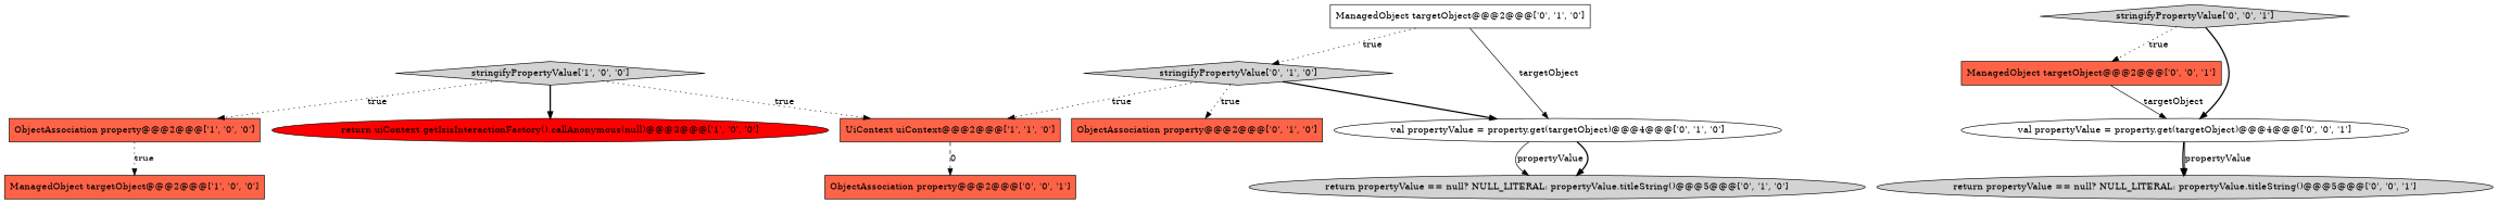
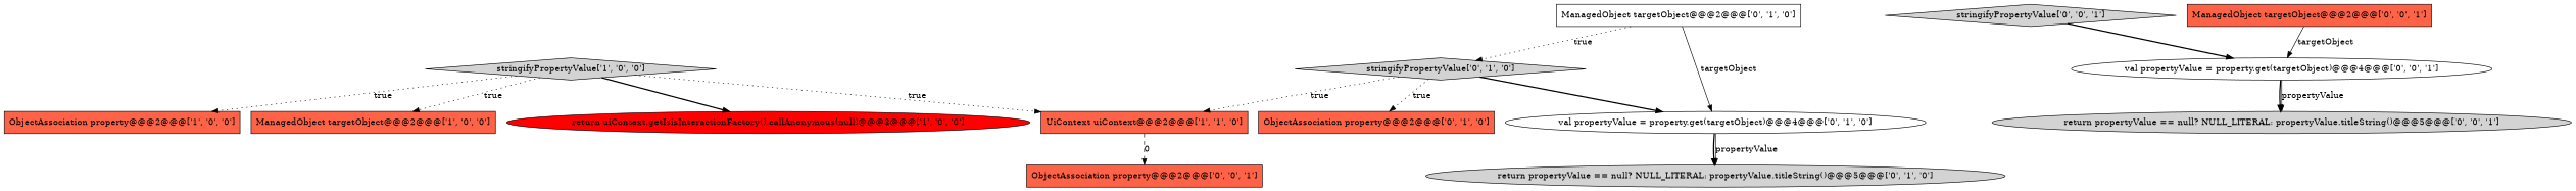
  digraph {
    node [fillcolor=tomato shape=box style=filled]
    edge [style=dotted]
    n1 [label="ObjectAssociation property@@@2@@@['0', '1', '0']"]
    n2 [fillcolor=lightgray label="stringifyPropertyValue['0', '0', '1']" shape=diamond]
    n3 [label="ManagedObject targetObject@@@2@@@['0', '0', '1']"]
    n4 [fillcolor=white label="val propertyValue = property.get(targetObject)@@@4@@@['0', '0', '1']" shape=ellipse]
    n5 [label="ObjectAssociation property@@@2@@@['0', '0', '1']"]
    n6 [fillcolor=lightgray label="return propertyValue == null? NULL_LITERAL: propertyValue.titleString()@@@5@@@['0', '0', '1']" shape=ellipse]
    n7 [fillcolor=lightgray label="stringifyPropertyValue['1', '0', '0']" shape=diamond]
    n8 [label="ObjectAssociation property@@@2@@@['1', '0', '0']"]
    n9 [label="ManagedObject targetObject@@@2@@@['1', '0', '0']"]
    n10 [fillcolor=red label="return uiContext.getIsisInteractionFactory().callAnonymous(null)@@@3@@@['1', '0', '0']" shape=ellipse]
    n11 [label="UiContext uiContext@@@2@@@['1', '1', '0']"]
    n12 [fillcolor=white label="val propertyValue = property.get(targetObject)@@@4@@@['0', '1', '0']" shape=ellipse]
    n13 [fillcolor=lightgray label="return propertyValue == null? NULL_LITERAL: propertyValue.titleString()@@@5@@@['0', '1', '0']" shape=ellipse]
    n14 [fillcolor=white label="ManagedObject targetObject@@@2@@@['0', '1', '0']"]
    n15 [fillcolor=lightgray label="stringifyPropertyValue['0', '1', '0']" shape=diamond]
-   n2 -> n3 [label=true]
    n2 -> n4 [style=bold]
    n3 -> n4 [label=targetObject style=solid]
    n4 -> n6 [style=bold]
    n4 -> n6 [label=propertyValue style=solid]
    n7 -> n8 [label=true]
-   n8 -> n9 [label=true]
+   n7 -> n9 [label=true]
    n7 -> n10 [style=bold]
    n7 -> n11 [label=true]
    n11 -> n5 [label=0 style=dashed]
    n12 -> n13 [style=bold]
    n12 -> n13 [label=propertyValue style=solid]
    n14 -> n12 [label=targetObject style=solid]
    n14 -> n15 [label=true]
    n15 -> n1 [label=true]
    n15 -> n11 [label=true]
    n15 -> n12 [style=bold]
  }
